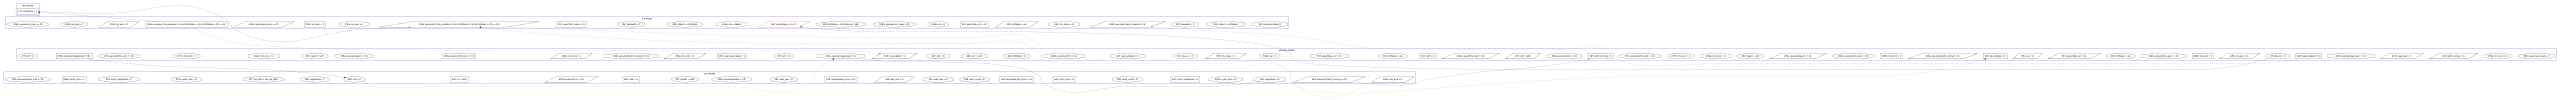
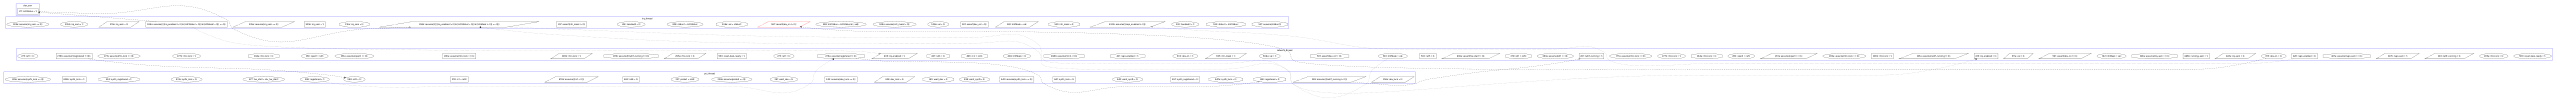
  digraph {
    fontname=Inter
    rankdir=LR
    node [fontname=Inter shape=ellipse]
    edge [color=white fontname=Inter style=solid]
    n1 [label="317: IntrStatus = 1;" shape=box]
    n2 [label="388: registered = 1;"]
    n3 [label="452: sysfs_registered = 1;" shape=octagon]
    n4 [label="631a: sysfs_lock = 0;"]
    n5 [label="642: want_sysfs = 0;"]
    n6 [label="457: sysfs_registered = 0;" shape=box]
    n7 [label="477: hw_start = drv_hw_start;"]
    n8 [label="629a: assume(sysfs_lock == 0);"]
    n9 [label="629b: sysfs_lock = 1;" shape=box]
    n10 [label="389: ret2 = 0;"]
    n11 [label="647a: sysfs_lock = 0;" shape=octagon]
    n12 [label="479b: assume(!(rc1 < 0));" shape=parallelogram]
    n13 [label="482: ret4 = 0;" shape=box]
    n14 [label="241: want_dev = 5;"]
    n15 [label="243: assume(dev_lock == 0);" shape=box]
    n16 [label="641: sysfs_lock = 5;" shape=box]
    n17 [label="399: assume(!(netif_running != 0));" shape=parallelogram]
    n18 [label="250a: dev_lock = 0;" shape=parallelogram]
    n19 [label="237: probe1 = ret4;"]
    n20 [label="244: dev_lock = 5;" shape=parallelogram]
    n21 [label="245: want_dev = 0;" shape=octagon]
    n22 [label="398: registered = 0;" shape=octagon]
    n23 [label="640: assume(sysfs_lock == 0);" shape=box]
    n24 [label="476: rc1 = ret2;" shape=box]
    n25 [label="238a: assume(probe1 == 0);"]
    n26 [label="638: want_sysfs = 5;"]
    n27 [label="524: handled2 = 0;"]
    n28 [label="826: status1 = IntrStatus;"]
    n29 [label="528a: assume(intr_mask != 0);"]
    n30 [label="529a: val = 0;"]
    n31 [label="305b: irq_sem = 1;"]
    n32 [label="310a: irq_sem = 0;" shape=parallelogram]
    n33 [label="305a: assume(irq_sem == 0);" shape=parallelogram]
    n34 [label="305b: irq_sem = 1;" shape=box]
    n35 [label="306a: assume((((irq_enabled != 0) & (IntrStatus != 0)) & (IntrMask != 0)) == 0);" shape=box]
    n36 [label="535: status1 = IntrStatus;" shape=octagon]
    n37 [label="537: assume(!status1);" shape=octagon]
    n38 [label="305a: assume(irq_sem == 0);"]
    n39 [label="591: assert(dev_on != 0);" shape=box]
    n40 [label="530: intr_mask = 0;" shape=octagon]
    n41 [label="433b: assume(!(napi_enabled != 0));" shape=parallelogram]
    n42 [label="310a: irq_sem = 0;" shape=octagon]
    n43 [label="306b: assume(!((((irq_enabled != 0) & (IntrStatus != 0)) & (IntrMask != 0)) == 0));" shape=parallelogram]
    n44 [label="592: IntrMask = val;" shape=parallelogram]
    n45 [label="307: assert(intr_mask != 0);" shape=box]
    n46 [color=red label="597: assert(dev_on != 0);" shape=parallelogram]
    n47 [label="598: IntrStatus = IntrStatus & (~val);"]
    n48 [label="532: handled2 = 1;"]
    n49 [label="534a: val = status1;" shape=octagon]
    n50 [label="407: ret3 = 0;" shape=octagon]
    n51 [label="496: rc2 = ret3;" shape=octagon]
    n52 [label="494: IntrMask = 0;"]
    n53 [label="611a: val = 0;" shape=parallelogram]
    n54 [label="591: assert(dev_on != 0);" shape=parallelogram]
    n55 [label="416: irq_enabled = 0;" shape=box]
    n56 [label="427a: assume(napi_sem == 0);" shape=octagon]
    n57 [label="427b: napi_sem = 1;" shape=parallelogram]
    n58 [label="592: IntrMask = val;"]
    n59 [label="503: ret5 = 0;" shape=box]
    n60 [label="278a: assume(registered != 0);" shape=octagon]
    n61 [label="603: dev_on = 1;"]
    n62 [label="605: intr_mask = 1;" shape=parallelogram]
    n63 [label="292: netif_running = 0;" shape=parallelogram]
    n64 [label="295a: rtnl_lock = 0;"]
    n65 [label="291a: assume(netif_running != 0);" shape=parallelogram]
    n66 [label="291b: assume(!(netif_running != 0));" shape=octagon]
    n67 [label="295a: rtnl_lock = 0;" shape=parallelogram]
    n68 [label="406: irq_enabled = 1;" shape=parallelogram]
    n69 [label="281: netif_running = 1;" shape=box]
    n70 [label="277a: assume(rtnl_lock == 0);"]
    n71 [label="260: open1 = ret1;"]
    n72 [label="261a: assume(open1 == 0);"]
    n73 [label="421: napi_enabled = 1;" shape=octagon]
    n74 [label="604a: val = 1;"]
    n75 [label="498b: assume(!(rc2 < 0));" shape=octagon]
    n76 [label="284a: rtnl_lock = 0;" shape=octagon]
    n77 [label="260: open1 = ret1;"]
    n78 [label="447a: irq_sem = 0;" shape=parallelogram]
    n79 [label="615: dev_on = 0;"]
-   n80 [label="279: ret1 = ret5;" shape=parallelogram]
+   n80 [label="279: ret1 = ret5;" shape=octagon]
    n81 [label="280a: assume(ret1 == 0);"]
    n82 [label="261a: assume(open1 == 0);" shape=parallelogram]
    n83 [label="290a: assume(rtnl_lock == 0);"]
    n84 [label="277a: assume(rtnl_lock == 0);"]
    n85 [label="277b: rtnl_lock = 1;"]
    n86 [label="560: reset_task_ready = 1;"]
    n87 [label="284a: rtnl_lock = 0;" shape=octagon]
    n88 [label="426: napi_enabled = 0;" shape=box]
    n89 [label="446a: assume(irq_sem == 0);" shape=octagon]
-   n90 [label="446b: irq_sem = 1;" shape=box]
+   n90 [label="446b: running_sem = 1;" shape=box]
    n91 [label="560: reset_task_ready = 1;" shape=box]
    n92 [label="290b: rtnl_lock = 1;" shape=parallelogram]
    n93 [label="592: IntrMask = val;"]
    n94 [label="492a: assert(hw_start != 0);" shape=parallelogram]
    n95 [label="275: ret1 = 0;"]
    n96 [label="277b: rtnl_lock = 1;"]
    n97 [label="591: assert(dev_on != 0);" shape=octagon]
    n98 [label="278b: assume(!(registered != 0));" shape=box]
    n99 [label="290a: assume(rtnl_lock == 0);" shape=box]
    n100 [label="290b: rtnl_lock = 1;" shape=box]
    n101 [label="275: ret1 = 0;"]
    subgraph cluster_1 {
      color=blue
-     label=dev_thread
+     label=dev_sem
      n1
    }
    subgraph cluster_2 {
      color=blue
      label=pci_thread
      n2
      n3
      n4
      n5
      n6
      n7
      n8
      n9
      n10
      n11
      n12
      n13
      n14
      n15
      n16
      n17
      n18
      n19
      n20
      n21
      n22
      n23
      n24
      n25
      n26
    }
    subgraph cluster_3 {
      color=blue
      label=irq_thread
      n27
      n28
      n29
      n30
      n31
      n32
      n33
      n34
      n35
      n36
      n37
      n38
      n39
      n40
      n41
      n42
      n43
      n44
      n45
      n46
      n47
      n48
      n49
    }
    subgraph cluster_4 {
      color=blue
      label=network_thread
      n50
      n51
      n52
      n53
      n54
      n55
      n56
      n57
      n58
      n59
      n60
      n61
      n62
      n63
      n64
      n65
      n66
      n67
      n68
      n69
      n70
      n71
      n72
      n73
      n74
      n75
      n76
      n77
      n78
      n79
      n80
      n81
      n82
      n83
      n84
      n85
      n86
      n87
      n88
      n89
      n90
      n91
      n92
      n93
      n94
      n95
      n96
      n97
      n98
      n99
      n100
      n101
    }
    n1 -> n43 [arrowhead=onormal color=black constraint=false style=dashed]
    n2 -> n10
    n2 -> n60 [arrowhead=dot color=black constraint=false style=dotted]
    n3 -> n4
    n4 -> n7
    n5 -> n6
    n6 -> n11
    n7 -> n2
    n8 -> n9
    n9 -> n3
    n10 -> n24
    n11 -> n22
    n12 -> n13
    n13 -> n19
    n14 -> n15
    n15 -> n20
    n16 -> n5
    n17 -> n18
    n17 -> n69 [arrowhead=onormal color=black constraint=false style=dashed]
    n19 -> n25
    n20 -> n21
    n21 -> n26
    n22 -> n17
    n23 -> n16
    n24 -> n12
    n25 -> n14
    n26 -> n23
    n27 -> n28
    n28 -> n49
    n29 -> n30
    n30 -> n39
    n31 -> n32
    n32 -> n35
    n33 -> n34
    n34 -> n42
    n35 -> n1 [arrowhead=vee color=black constraint=false style=dashed]
    n35 -> n33
    n35 -> n68 [arrowhead=onormal color=black constraint=false style=dotted]
    n36 -> n37
    n38 -> n31
    n39 -> n44
    n40 -> n41
    n41 -> n48
    n42 -> n43
    n43 -> n45
    n43 -> n55 [arrowhead=vee color=black constraint=false style=dotted]
    n44 -> n40
    n45 -> n27
    n46 -> n47
    n47 -> n29
    n48 -> n36
    n49 -> n46
    n50 -> n51
    n51 -> n52
    n52 -> n75
    n53 -> n54
    n54 -> n93
    n55 -> n53
    n56 -> n57
    n57 -> n63
    n58 -> n43 [arrowhead=dot color=black constraint=false style=dotted]
    n58 -> n59
    n59 -> n94
    n60 -> n22 [arrowhead=onormal color=black constraint=false style=dashed]
    n60 -> n68
    n61 -> n62
    n62 -> n74
    n63 -> n64
    n64 -> n86
    n65 -> n55
    n66 -> n67
    n67 -> n91
    n68 -> n50
    n69 -> n70
    n70 -> n96
    n71 -> n72
    n72 -> n99
    n73 -> n61
    n74 -> n97
    n75 -> n73
    n76 -> n77
    n77 -> n82
    n78 -> n79
    n79 -> n46 [arrowhead=vee color=black constraint=false style=dashed]
    n79 -> n88
    n80 -> n81
    n81 -> n69
    n82 -> n83
    n83 -> n100
    n84 -> n85
    n85 -> n87
    n87 -> n71
    n88 -> n41 [arrowhead=onormal color=black constraint=false style=dotted]
    n88 -> n56
    n89 -> n90
    n90 -> n78
    n91 -> n95
    n92 -> n66
    n93 -> n89
    n94 -> n80
    n95 -> n60
    n96 -> n76
    n97 -> n58
    n98 -> n10 [arrowhead=vee color=black constraint=false style=dashed]
    n98 -> n84
    n99 -> n92
    n100 -> n65
    n101 -> n98
  }
